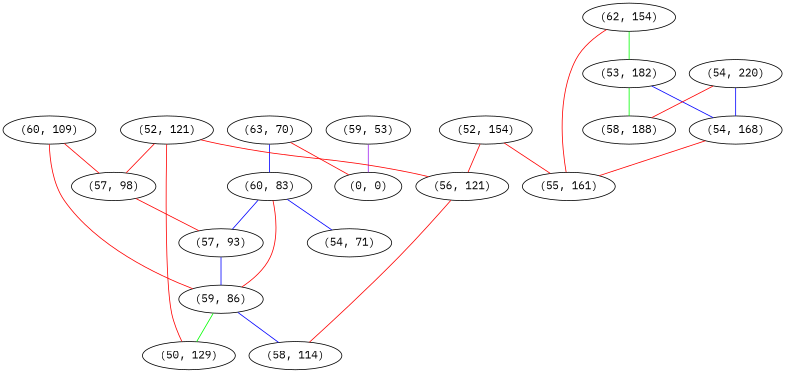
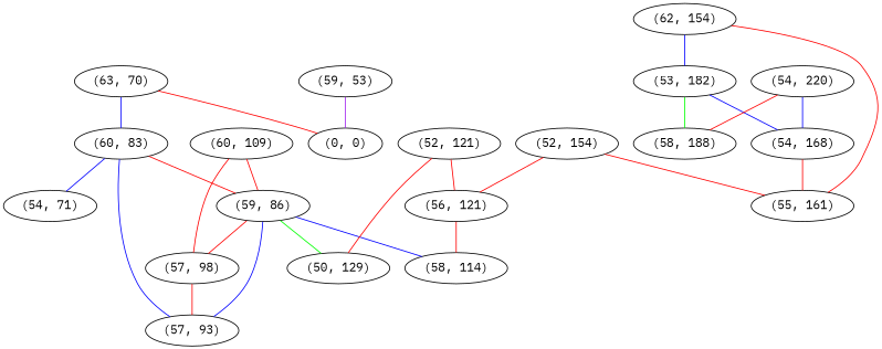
  graph {
    fontname="IBM Plex Mono"
    node [fontname="IBM Plex Mono"]
    edge [color=red fontname="IBM Plex Mono" weight=1]
    "(52, 154)"
    "(56, 121)"
    "(55, 161)"
    "(58, 114)"
    "(63, 70)"
    "(60, 83)"
    "(0, 0)"
    "(54, 71)"
    "(57, 93)"
    "(59, 86)"
    "(59, 53)"
    "(62, 154)"
    "(53, 182)"
    "(58, 188)"
    "(54, 168)"
    "(52, 121)"
    "(57, 98)"
    "(50, 129)"
    "(54, 220)"
    "(60, 109)"
    "(52, 154)" -- "(56, 121)"
    "(52, 154)" -- "(55, 161)"
    "(56, 121)" -- "(58, 114)"
    "(63, 70)" -- "(60, 83)" [color=blue weight=3]
    "(63, 70)" -- "(0, 0)"
    "(60, 83)" -- "(54, 71)" [color=blue weight=3]
    "(60, 83)" -- "(57, 93)" [color=blue weight=3]
    "(60, 83)" -- "(59, 86)"
    "(57, 93)" -- "(59, 86)" [color=blue weight=3]
    "(59, 86)" -- "(58, 114)" [color=blue weight=3]
    "(59, 86)" -- "(50, 129)" [color=green weight=3]
    "(59, 53)" -- "(0, 0)" [color=purple weight=4]
    "(62, 154)" -- "(55, 161)"
-   "(62, 154)" -- "(53, 182)" [color=green weight=3]
+   "(62, 154)" -- "(53, 182)" [color=blue weight=3]
    "(53, 182)" -- "(58, 188)" [color=green weight=2]
    "(53, 182)" -- "(54, 168)" [color=blue weight=3]
    "(54, 168)" -- "(55, 161)"
    "(52, 121)" -- "(56, 121)"
-   "(52, 121)" -- "(57, 98)"
+   "(59, 86)" -- "(57, 98)"
    "(52, 121)" -- "(50, 129)"
    "(57, 98)" -- "(57, 93)"
    "(54, 220)" -- "(58, 188)"
    "(54, 220)" -- "(54, 168)" [color=blue weight=3]
    "(60, 109)" -- "(59, 86)" [weight=3]
    "(60, 109)" -- "(57, 98)"
  }
